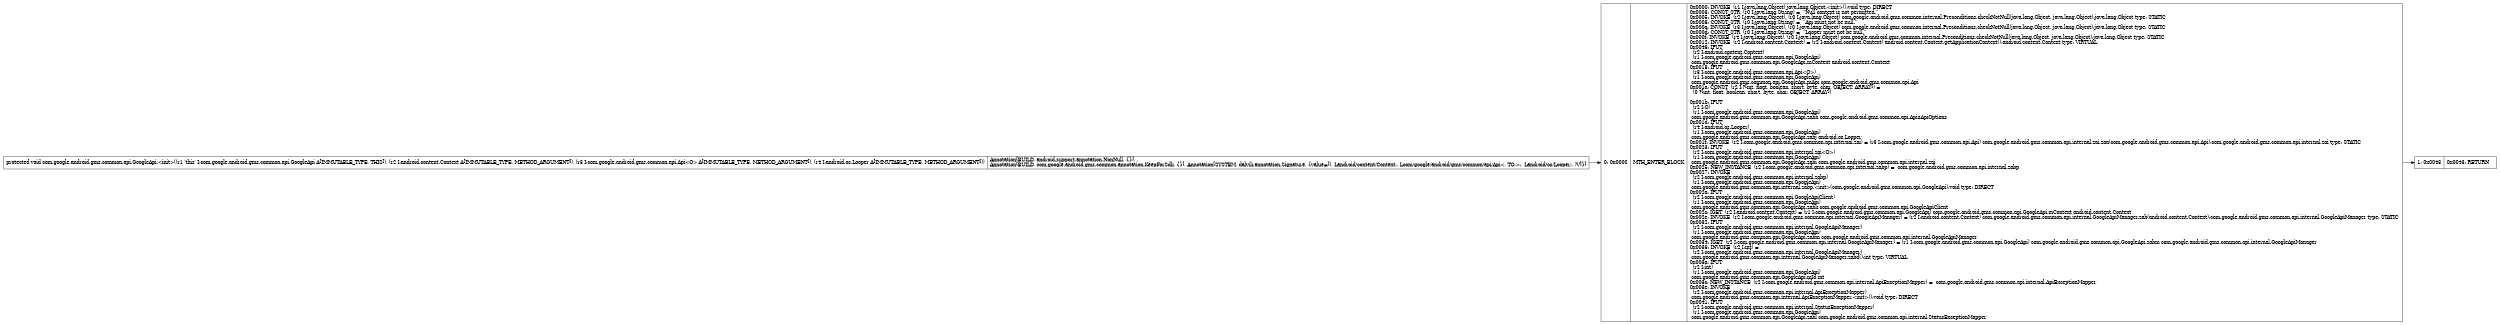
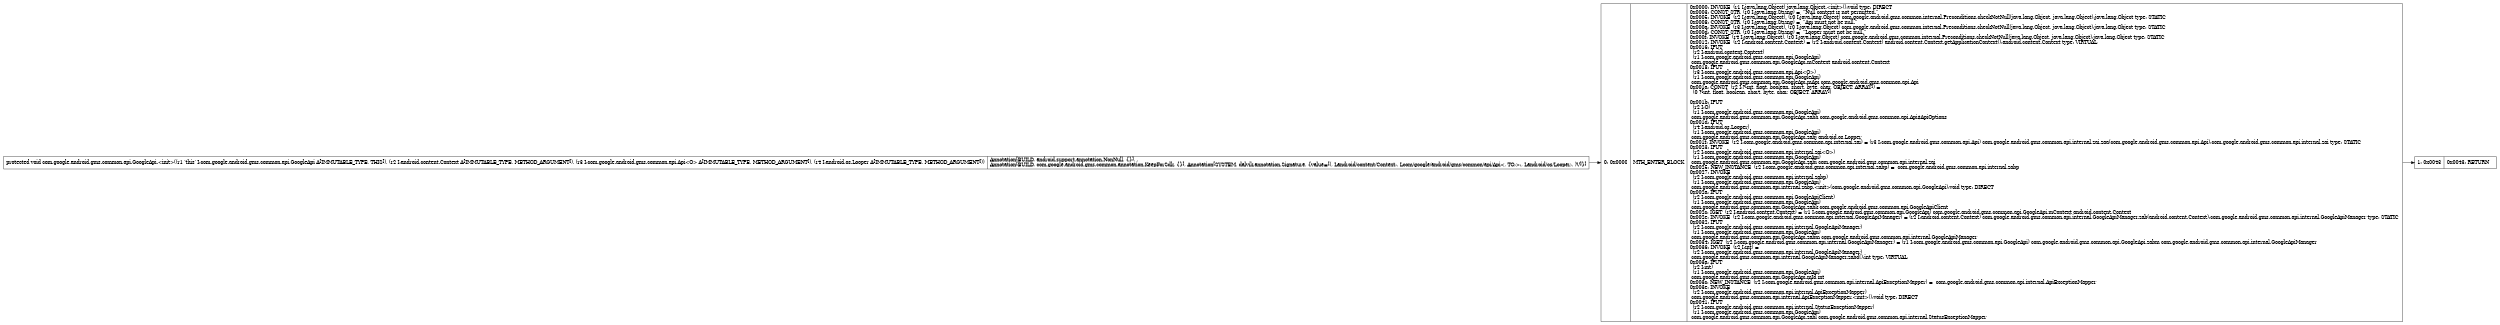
  digraph {
    rankdir=LR
    node [shape=record]
-   n1 [label="{0\:\ 0x0000|MTH_ENTER_BLOCK\l|0x0000: INVOKE  (r1 I:java.lang.Object) java.lang.Object.\<init\>():void type: DIRECT \l0x0003: CONST_STR  (r0 I:java.lang.String) =  \"Null context is not permitted.\" \l0x0005: INVOKE  (r2 I:java.lang.Object), (r0 I:java.lang.Object) com.google.android.gms.common.internal.Preconditions.checkNotNull(java.lang.Object, java.lang.Object):java.lang.Object type: STATIC \l0x0008: CONST_STR  (r0 I:java.lang.String) =  \"Api must not be null.\" \l0x000a: INVOKE  (r3 I:java.lang.Object), (r0 I:java.lang.Object) com.google.android.gms.common.internal.Preconditions.checkNotNull(java.lang.Object, java.lang.Object):java.lang.Object type: STATIC \l0x000d: CONST_STR  (r0 I:java.lang.String) =  \"Looper must not be null.\" \l0x000f: INVOKE  (r4 I:java.lang.Object), (r0 I:java.lang.Object) com.google.android.gms.common.internal.Preconditions.checkNotNull(java.lang.Object, java.lang.Object):java.lang.Object type: STATIC \l0x0012: INVOKE  (r2 I:android.content.Context) = (r2 I:android.content.Context) android.content.Context.getApplicationContext():android.content.Context type: VIRTUAL \l0x0046: IPUT  \l  (r2 I:android.content.Context)\l  (r1 I:com.google.android.gms.common.api.GoogleApi)\l com.google.android.gms.common.api.GoogleApi.mContext android.content.Context \l0x0018: IPUT  \l  (r3 I:com.google.android.gms.common.api.Api\<O\>)\l  (r1 I:com.google.android.gms.common.api.GoogleApi)\l com.google.android.gms.common.api.GoogleApi.mApi com.google.android.gms.common.api.Api \l0x001a: CONST  (r2 I:?[int, float, boolean, short, byte, char, OBJECT, ARRAY]) = \l  (0 ?[int, float, boolean, short, byte, char, OBJECT, ARRAY])\l \l0x001b: IPUT  \l  (r2 I:O)\l  (r1 I:com.google.android.gms.common.api.GoogleApi)\l com.google.android.gms.common.api.GoogleApi.zabh com.google.android.gms.common.api.Api$ApiOptions \l0x001d: IPUT  \l  (r4 I:android.os.Looper)\l  (r1 I:com.google.android.gms.common.api.GoogleApi)\l com.google.android.gms.common.api.GoogleApi.zabj android.os.Looper \l0x001f: INVOKE  (r2 I:com.google.android.gms.common.api.internal.zai) = (r3 I:com.google.android.gms.common.api.Api) com.google.android.gms.common.api.internal.zai.zaa(com.google.android.gms.common.api.Api):com.google.android.gms.common.api.internal.zai type: STATIC \l0x0023: IPUT  \l  (r2 I:com.google.android.gms.common.api.internal.zai\<O\>)\l  (r1 I:com.google.android.gms.common.api.GoogleApi)\l com.google.android.gms.common.api.GoogleApi.zabi com.google.android.gms.common.api.internal.zai \l0x0025: NEW_INSTANCE  (r2 I:com.google.android.gms.common.api.internal.zabp) =  com.google.android.gms.common.api.internal.zabp \l0x0027: INVOKE  \l  (r2 I:com.google.android.gms.common.api.internal.zabp)\l  (r1 I:com.google.android.gms.common.api.GoogleApi)\l com.google.android.gms.common.api.internal.zabp.\<init\>(com.google.android.gms.common.api.GoogleApi):void type: DIRECT \l0x002a: IPUT  \l  (r2 I:com.google.android.gms.common.api.GoogleApiClient)\l  (r1 I:com.google.android.gms.common.api.GoogleApi)\l com.google.android.gms.common.api.GoogleApi.zabk com.google.android.gms.common.api.GoogleApiClient \l0x002c: IGET  (r2 I:android.content.Context) = (r1 I:com.google.android.gms.common.api.GoogleApi) com.google.android.gms.common.api.GoogleApi.mContext android.content.Context \l0x002e: INVOKE  (r2 I:com.google.android.gms.common.api.internal.GoogleApiManager) = (r2 I:android.content.Context) com.google.android.gms.common.api.internal.GoogleApiManager.zab(android.content.Context):com.google.android.gms.common.api.internal.GoogleApiManager type: STATIC \l0x0032: IPUT  \l  (r2 I:com.google.android.gms.common.api.internal.GoogleApiManager)\l  (r1 I:com.google.android.gms.common.api.GoogleApi)\l com.google.android.gms.common.api.GoogleApi.zabm com.google.android.gms.common.api.internal.GoogleApiManager \l0x0034: IGET  (r2 I:com.google.android.gms.common.api.internal.GoogleApiManager) = (r1 I:com.google.android.gms.common.api.GoogleApi) com.google.android.gms.common.api.GoogleApi.zabm com.google.android.gms.common.api.internal.GoogleApiManager \l0x0036: INVOKE  (r2 I:int) = \l  (r2 I:com.google.android.gms.common.api.internal.GoogleApiManager)\l com.google.android.gms.common.api.internal.GoogleApiManager.zabd():int type: VIRTUAL \l0x003a: IPUT  \l  (r2 I:int)\l  (r1 I:com.google.android.gms.common.api.GoogleApi)\l com.google.android.gms.common.api.GoogleApi.mId int \l0x003c: NEW_INSTANCE  (r2 I:com.google.android.gms.common.api.internal.ApiExceptionMapper) =  com.google.android.gms.common.api.internal.ApiExceptionMapper \l0x003e: INVOKE  \l  (r2 I:com.google.android.gms.common.api.internal.ApiExceptionMapper)\l com.google.android.gms.common.api.internal.ApiExceptionMapper.\<init\>():void type: DIRECT \l0x0041: IPUT  \l  (r2 I:com.google.android.gms.common.api.internal.StatusExceptionMapper)\l  (r1 I:com.google.android.gms.common.api.GoogleApi)\l com.google.android.gms.common.api.GoogleApi.zabl com.google.android.gms.common.api.internal.StatusExceptionMapper \l}"]
+   n1 [label="{0\:\ 0x0000|MTH_ENTER_BLOCK\l|0x0000: INVOKE  (r1 I:java.lang.Object) java.lang.Object.\<init\>():void type: DIRECT \l0x0003: CONST_STR  (r0 I:java.lang.String) =  \"Null context is not permitted.\" \l0x0005: INVOKE  (r2 I:java.lang.Object), (r0 I:java.lang.Object) com.google.android.gms.common.internal.Preconditions.checkNotNull(java.lang.Object, java.lang.Object):java.lang.Object type: STATIC \l0x0008: CONST_STR  (r0 I:java.lang.String) =  \"Api must not be null.\" \l0x000a: INVOKE  (r3 I:java.lang.Object), (r0 I:java.lang.Object) com.google.android.gms.common.internal.Preconditions.checkNotNull(java.lang.Object, java.lang.Object):java.lang.Object type: STATIC \l0x000d: CONST_STR  (r0 I:java.lang.String) =  \"Looper must not be null.\" \l0x000f: INVOKE  (r4 I:java.lang.Object), (r0 I:java.lang.Object) com.google.android.gms.common.internal.Preconditions.checkNotNull(java.lang.Object, java.lang.Object):java.lang.Object type: STATIC \l0x0012: INVOKE  (r2 I:android.content.Context) = (r2 I:android.content.Context) android.content.Context.getApplicationContext():android.content.Context type: VIRTUAL \l0x0016: IPUT  \l  (r2 I:android.content.Context)\l  (r1 I:com.google.android.gms.common.api.GoogleApi)\l com.google.android.gms.common.api.GoogleApi.mContext android.content.Context \l0x0018: IPUT  \l  (r3 I:com.google.android.gms.common.api.Api\<O\>)\l  (r1 I:com.google.android.gms.common.api.GoogleApi)\l com.google.android.gms.common.api.GoogleApi.mApi com.google.android.gms.common.api.Api \l0x001a: CONST  (r2 I:?[int, float, boolean, short, byte, char, OBJECT, ARRAY]) = \l  (0 ?[int, float, boolean, short, byte, char, OBJECT, ARRAY])\l \l0x001b: IPUT  \l  (r2 I:O)\l  (r1 I:com.google.android.gms.common.api.GoogleApi)\l com.google.android.gms.common.api.GoogleApi.zabh com.google.android.gms.common.api.Api$ApiOptions \l0x001d: IPUT  \l  (r4 I:android.os.Looper)\l  (r1 I:com.google.android.gms.common.api.GoogleApi)\l com.google.android.gms.common.api.GoogleApi.zabj android.os.Looper \l0x001f: INVOKE  (r2 I:com.google.android.gms.common.api.internal.zai) = (r3 I:com.google.android.gms.common.api.Api) com.google.android.gms.common.api.internal.zai.zaa(com.google.android.gms.common.api.Api):com.google.android.gms.common.api.internal.zai type: STATIC \l0x0023: IPUT  \l  (r2 I:com.google.android.gms.common.api.internal.zai\<O\>)\l  (r1 I:com.google.android.gms.common.api.GoogleApi)\l com.google.android.gms.common.api.GoogleApi.zabi com.google.android.gms.common.api.internal.zai \l0x0025: NEW_INSTANCE  (r2 I:com.google.android.gms.common.api.internal.zabp) =  com.google.android.gms.common.api.internal.zabp \l0x0027: INVOKE  \l  (r2 I:com.google.android.gms.common.api.internal.zabp)\l  (r1 I:com.google.android.gms.common.api.GoogleApi)\l com.google.android.gms.common.api.internal.zabp.\<init\>(com.google.android.gms.common.api.GoogleApi):void type: DIRECT \l0x002a: IPUT  \l  (r2 I:com.google.android.gms.common.api.GoogleApiClient)\l  (r1 I:com.google.android.gms.common.api.GoogleApi)\l com.google.android.gms.common.api.GoogleApi.zabk com.google.android.gms.common.api.GoogleApiClient \l0x002c: IGET  (r2 I:android.content.Context) = (r1 I:com.google.android.gms.common.api.GoogleApi) com.google.android.gms.common.api.GoogleApi.mContext android.content.Context \l0x002e: INVOKE  (r2 I:com.google.android.gms.common.api.internal.GoogleApiManager) = (r2 I:android.content.Context) com.google.android.gms.common.api.internal.GoogleApiManager.zab(android.content.Context):com.google.android.gms.common.api.internal.GoogleApiManager type: STATIC \l0x0032: IPUT  \l  (r2 I:com.google.android.gms.common.api.internal.GoogleApiManager)\l  (r1 I:com.google.android.gms.common.api.GoogleApi)\l com.google.android.gms.common.api.GoogleApi.zabm com.google.android.gms.common.api.internal.GoogleApiManager \l0x0034: IGET  (r2 I:com.google.android.gms.common.api.internal.GoogleApiManager) = (r1 I:com.google.android.gms.common.api.GoogleApi) com.google.android.gms.common.api.GoogleApi.zabm com.google.android.gms.common.api.internal.GoogleApiManager \l0x0036: INVOKE  (r2 I:int) = \l  (r2 I:com.google.android.gms.common.api.internal.GoogleApiManager)\l com.google.android.gms.common.api.internal.GoogleApiManager.zabd():int type: VIRTUAL \l0x003a: IPUT  \l  (r2 I:int)\l  (r1 I:com.google.android.gms.common.api.GoogleApi)\l com.google.android.gms.common.api.GoogleApi.mId int \l0x003c: NEW_INSTANCE  (r2 I:com.google.android.gms.common.api.internal.ApiExceptionMapper) =  com.google.android.gms.common.api.internal.ApiExceptionMapper \l0x003e: INVOKE  \l  (r2 I:com.google.android.gms.common.api.internal.ApiExceptionMapper)\l com.google.android.gms.common.api.internal.ApiExceptionMapper.\<init\>():void type: DIRECT \l0x0041: IPUT  \l  (r2 I:com.google.android.gms.common.api.internal.StatusExceptionMapper)\l  (r1 I:com.google.android.gms.common.api.GoogleApi)\l com.google.android.gms.common.api.GoogleApi.zabl com.google.android.gms.common.api.internal.StatusExceptionMapper \l}"]
    n2 [label="{1\:\ 0x0043|0x0043: RETURN   \l}"]
    n3 [label="{protected void com.google.android.gms.common.api.GoogleApi.\<init\>((r1 'this' I:com.google.android.gms.common.api.GoogleApi A[IMMUTABLE_TYPE, THIS]), (r2 I:android.content.Context A[IMMUTABLE_TYPE, METHOD_ARGUMENT]), (r3 I:com.google.android.gms.common.api.Api\<O\> A[IMMUTABLE_TYPE, METHOD_ARGUMENT]), (r4 I:android.os.Looper A[IMMUTABLE_TYPE, METHOD_ARGUMENT]))  | Annotation[BUILD, android.support.annotation.NonNull, \{\}], , \lAnnotation[BUILD, com.google.android.gms.common.annotation.KeepForSdk, \{\}], Annotation[SYSTEM, dalvik.annotation.Signature, \{value=[(, Landroid\/content\/Context;, Lcom\/google\/android\/gms\/common\/api\/Api\<, TO;\>;, Landroid\/os\/Looper;, )V]\}]\l}"]
    n1 -> n2
    n3 -> n1
  }
